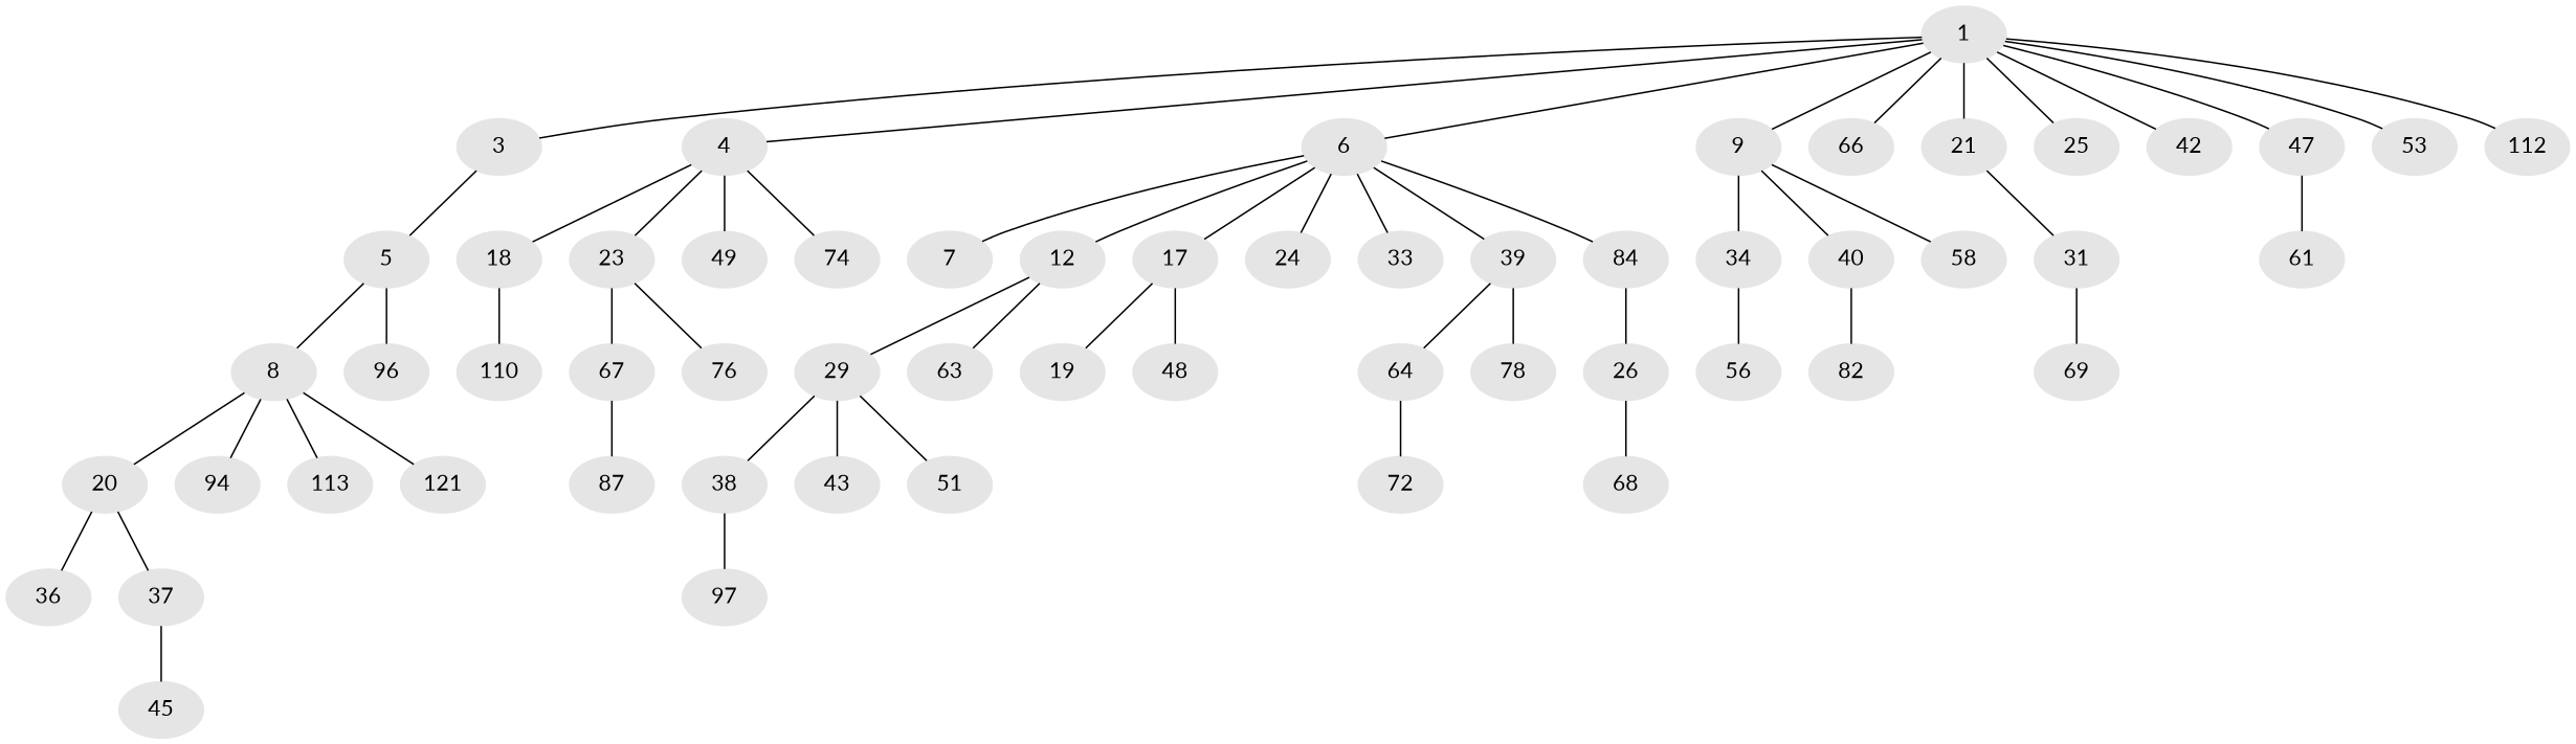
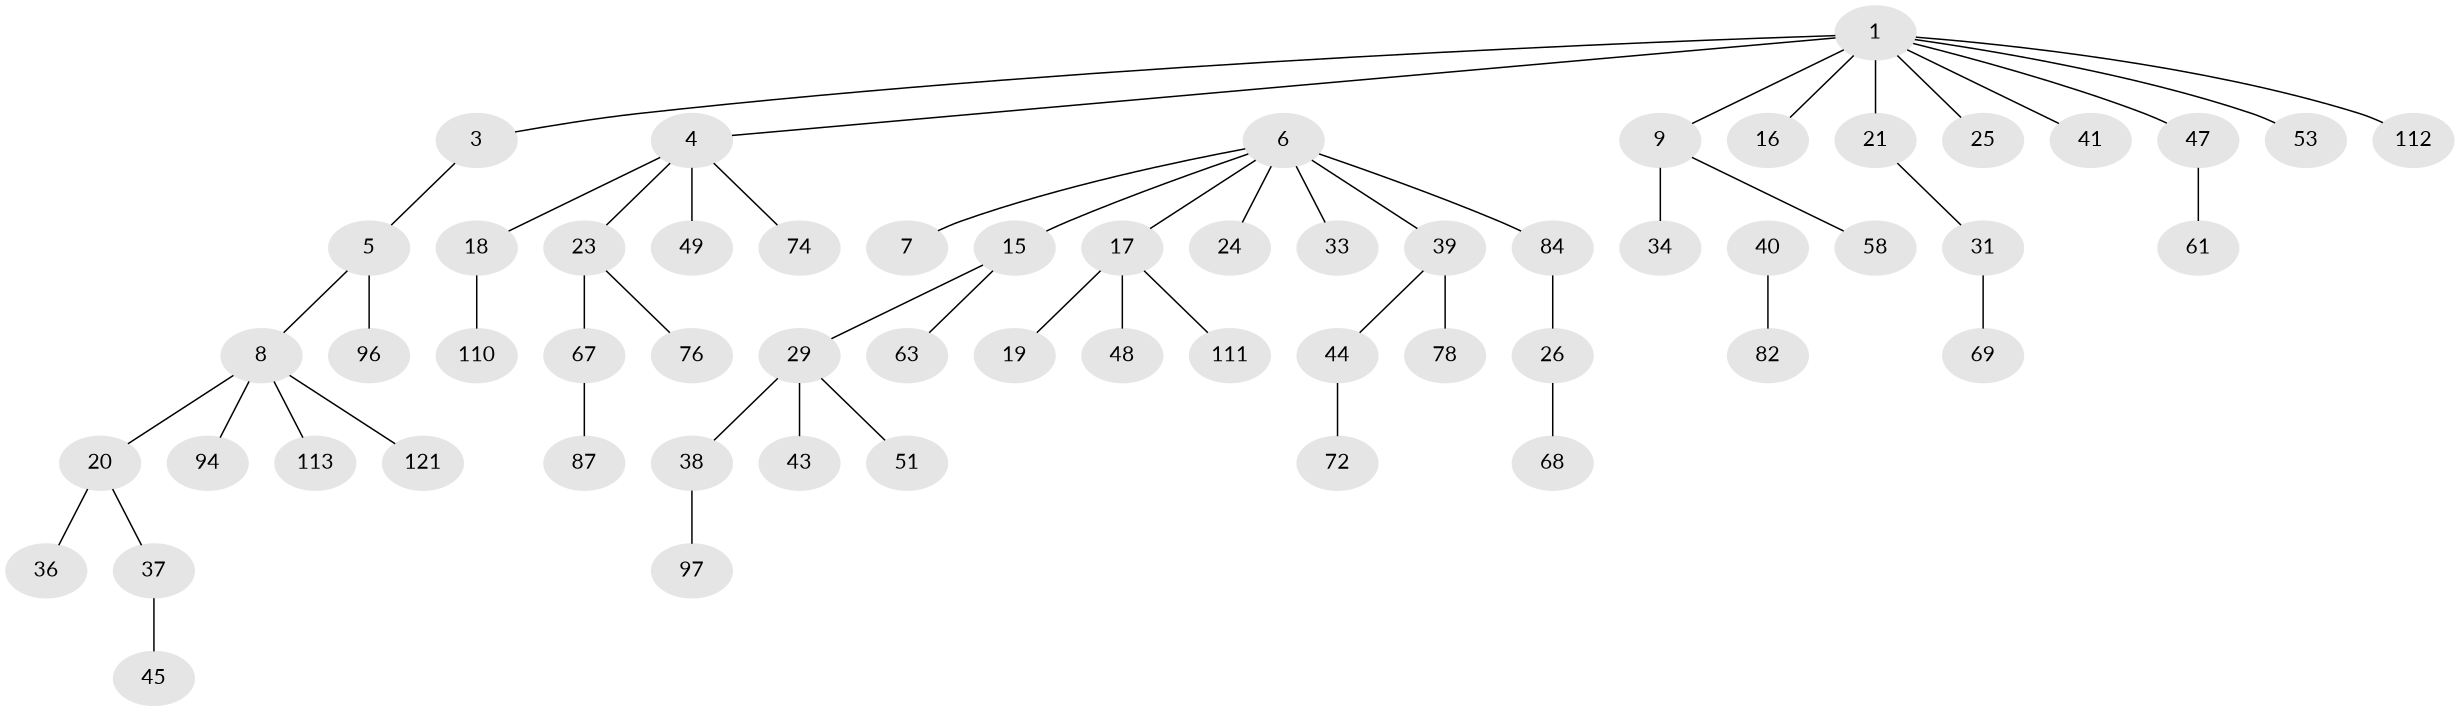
  graph {
    fontname=Lato
    node [color=gray90 fontname=Lato style=filled]
    edge [fontname=Lato]
    1 [super="+2"]
    3
    4 [super="+32"]
    6 [super="+10+14"]
    9 [super="+13+28+114"]
-   16 [super="+22" label=66]
+   16 [super="+22"]
    21
    25
-   41 [label=42]
+   41
    47
    53
    112
    5 [super="+11"]
    18
    23 [super="+35"]
    49
    74 [super="+124"]
    7
-   15 [super="+50+27+117+60" label=12]
+   15 [super="+50+27+117+60"]
    17
    24 [super="+73+59"]
    33
    39
    84
    34
    40
    58
    31
    61
    8 [super="+12+52"]
    96
    110
    67
    76 [super="+79"]
    20 [super="+80+62+30+55"]
    94
    113
    121
    29 [super="+75"]
    63
    19
    48
-   44 [super="+46" label=64]
+   111
+   44 [super="+46"]
    78 [super="+92"]
    26 [super="+66"]
    36 [super="+118"]
    37 [super="+54+107"]
    68
-   56 [super="+102"]
    82
    38
    43 [super="+83"]
    51 [super="+93"]
    45
    69
    87
    97
    72 [super="+77"]
    1 -- 3
    1 -- 4
-   1 -- 6
    1 -- 9
    1 -- 16
    1 -- 21
    1 -- 25
    1 -- 41
    1 -- 47
    1 -- 53
    1 -- 112
    3 -- 5
    4 -- 18
    4 -- 23
    4 -- 49
    4 -- 74
    6 -- 7
    6 -- 15
    6 -- 17
    6 -- 24
    6 -- 33
    6 -- 39
    6 -- 84
    9 -- 34
-   9 -- 40
    9 -- 58
    21 -- 31
    47 -- 61
    5 -- 8
    5 -- 96
    18 -- 110
    23 -- 67
    23 -- 76
    15 -- 29
    15 -- 63
    17 -- 19
    17 -- 48
+   17 -- 111
    39 -- 44
    39 -- 78
    84 -- 26
-   34 -- 56
    40 -- 82
    31 -- 69
    8 -- 20
    8 -- 94
    8 -- 113
    8 -- 121
    67 -- 87
    20 -- 36
    20 -- 37
    29 -- 38
    29 -- 43
    29 -- 51
    44 -- 72
    26 -- 68
    37 -- 45
    38 -- 97
  }
